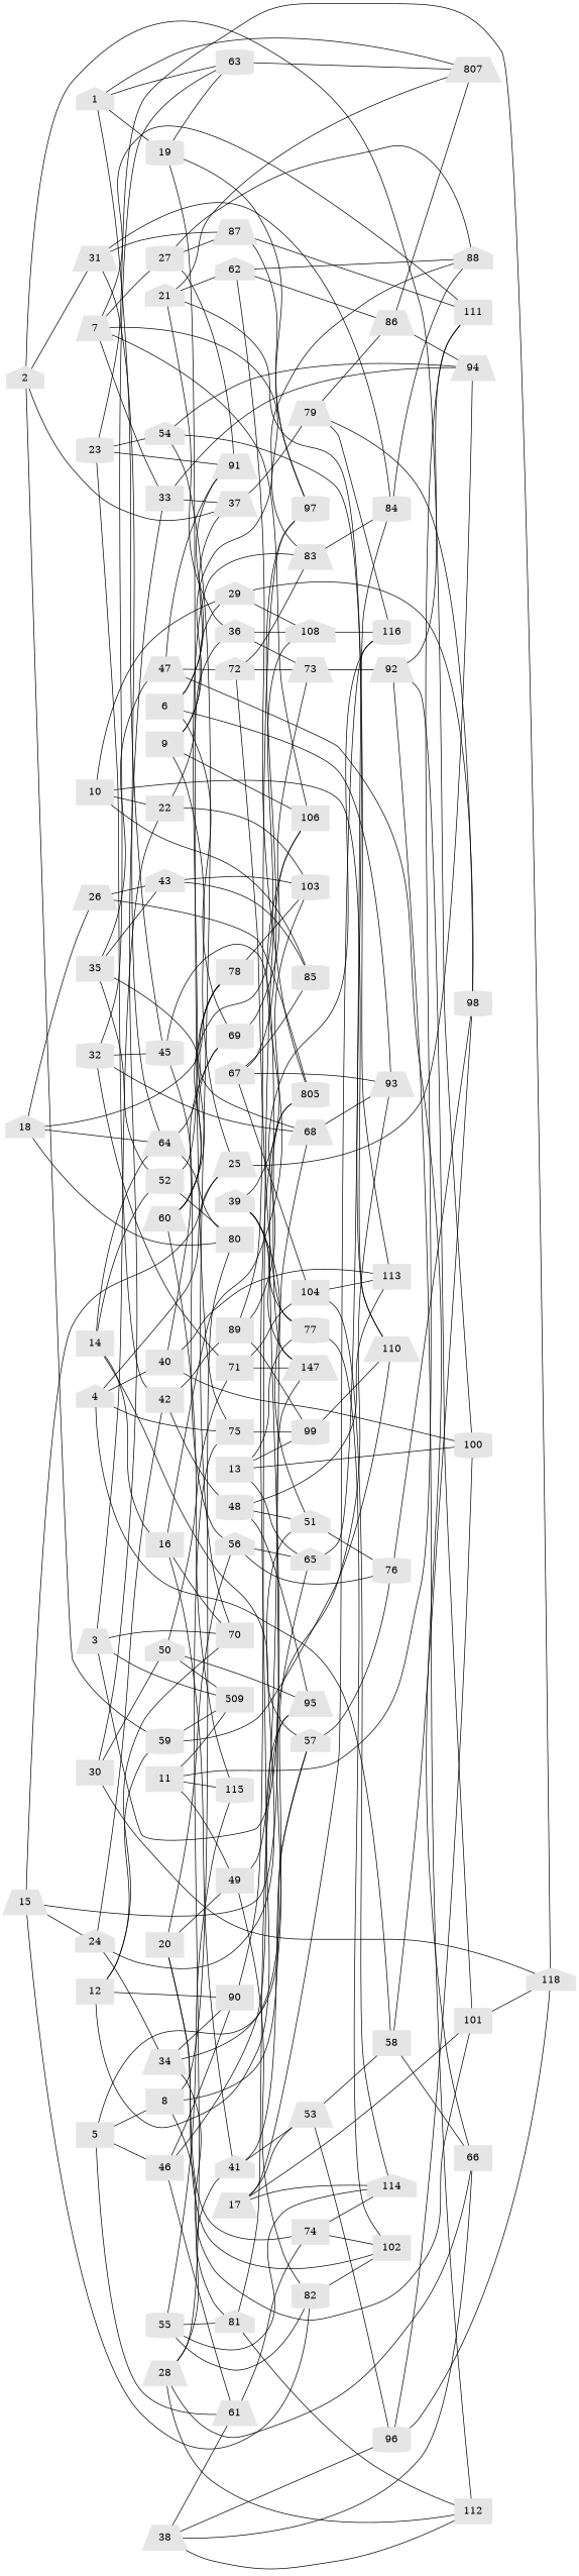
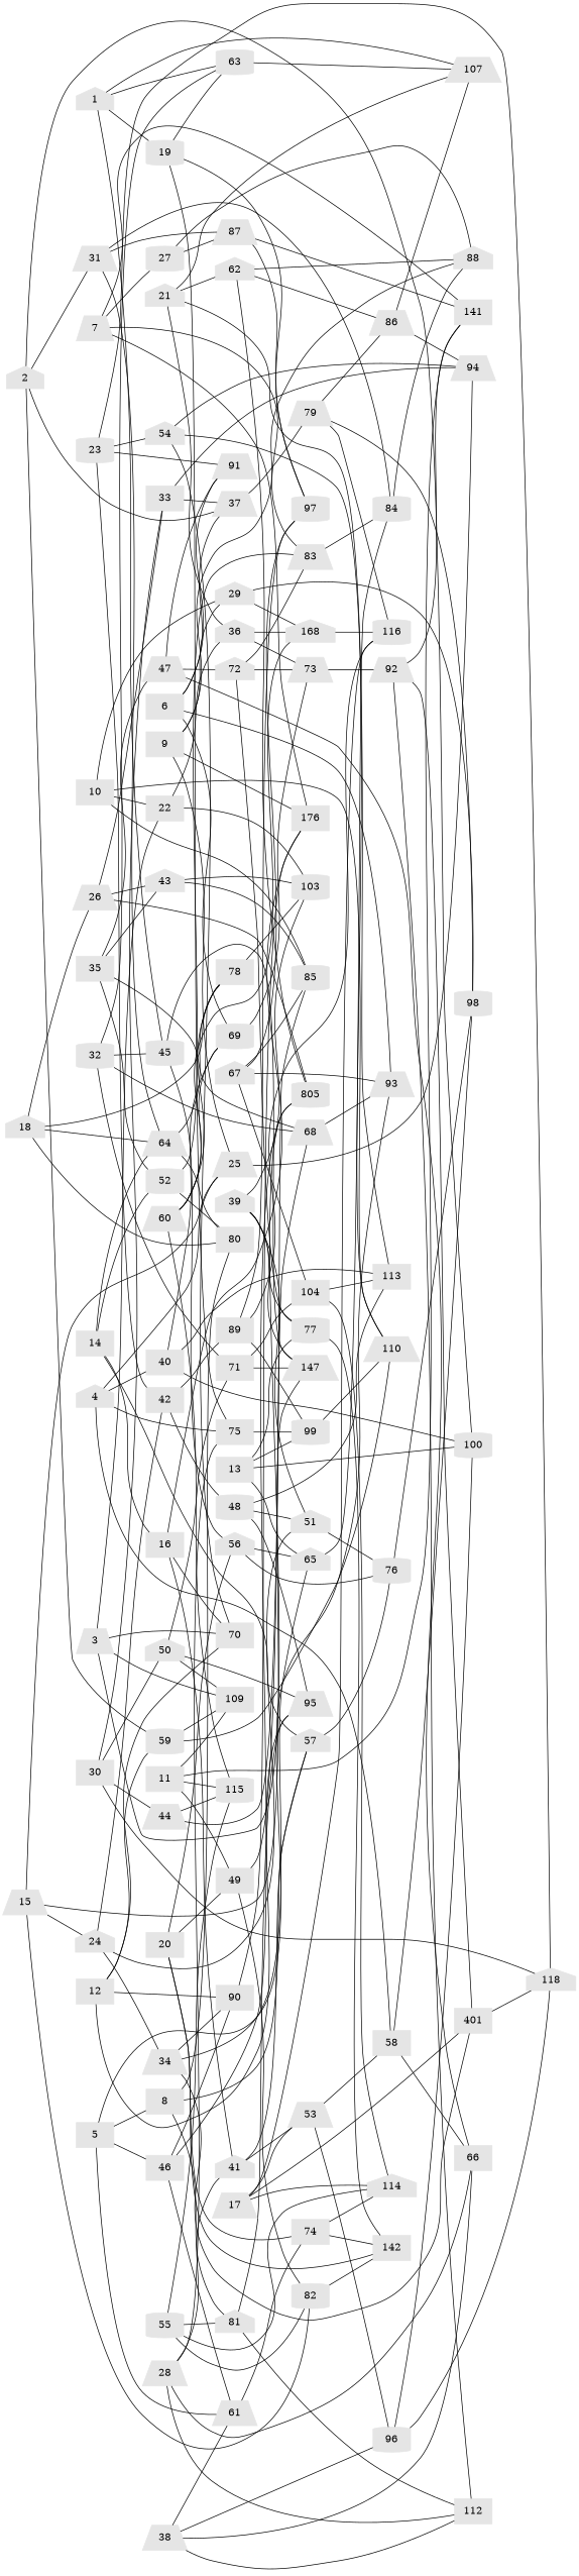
  graph {
    rankdir=LR
    node [color=gray90 shape=box style=filled]
    1 [shape=house]
    19 [shape=cylinder]
    45 [shape=cylinder]
    63 [shape=cylinder]
-   107 [shape=trapezium label=807]
+   107 [shape=trapezium]
    75
    97 [shape=cylinder]
    n8 [label=147 shape=trapezium]
    56 [shape=house]
    2 [shape=house]
    31 [shape=trapezium]
    37 [shape=trapezium]
    59 [shape=cylinder]
    100 [shape=cylinder]
    64 [shape=trapezium]
    87 [shape=trapezium]
    84 [shape=cylinder]
    79 [shape=trapezium]
-   109 [label=509]
+   109
    110 [shape=trapezium]
    3 [shape=trapezium]
    22
    70
    n24 [label=805 shape=cylinder]
    36 [shape=house]
    103 [shape=cylinder]
    4 [shape=house]
    25 [shape=trapezium]
    40
    58
    94 [shape=trapezium]
    69 [shape=cylinder]
    113
    66
    98 [shape=cylinder]
    99 [shape=cylinder]
    5
    8
    46
    61 [shape=trapezium]
    93 [shape=trapezium]
    57 [shape=house]
    80
    81 [shape=house]
    90
    74
    6
    91 [shape=trapezium]
    73 [shape=trapezium]
    7 [shape=trapezium]
    27 [shape=cylinder]
    83 [shape=trapezium]
-   106
-   111
+   106 [label=176]
+   111 [label=141]
    88 [shape=house]
    76 [shape=cylinder]
    95 [shape=trapezium]
    112
    9
    29 [shape=house]
-   108 [shape=house]
+   108 [shape=house label=168]
    10
    85 [shape=cylinder]
    11
    49
    115 [shape=cylinder]
    82 [shape=cylinder]
    68 [shape=trapezium]
    12
    13
    65 [shape=house]
    77 [shape=cylinder]
-   102
+   102 [label=142]
    14
    16
    52 [shape=cylinder]
    41 [shape=house]
    78
    15 [shape=trapezium]
    24 [shape=house]
    42
    34 [shape=trapezium]
    51 [shape=house]
    53 [shape=trapezium]
    17 [shape=trapezium]
-   101
+   101 [label=401]
    114 [shape=house]
    116 [shape=cylinder]
    96 [shape=cylinder]
    118 [shape=house]
    18 [shape=house]
    26 [shape=trapezium]
    33
    43 [shape=house]
+   44 [shape=trapezium]
    20
    21 [shape=house]
    62 [shape=house]
    86 [shape=trapezium]
    23 [shape=cylinder]
    54 [shape=house]
    48 [shape=cylinder]
    89
    28 [shape=trapezium]
    30
    50 [shape=house]
    71
    32 [shape=cylinder]
    104
    35
    47 [shape=trapezium]
    72 [shape=house]
    92 [shape=trapezium]
    38 [shape=trapezium]
    39 [shape=house]
    55 [shape=cylinder]
    60 [shape=trapezium]
    67 [shape=house]
    1 -- 19
    1 -- 45
    1 -- 63
    1 -- 107
    19 -- 63
    19 -- 75
    19 -- 97
    45 -- n8
    45 -- 56
    63 -- 107
    75 -- 99
    56 -- 76
    56 -- 65
    2 -- 31
    2 -- 37
    2 -- 59
    2 -- 100
    31 -- 64
    31 -- 87
    31 -- 84
    37 -- 79
    59 -- 109
    59 -- 110
    64 -- 80
    64 -- 78
    87 -- 97
    87 -- 111
    84 -- 88
    79 -- 98
    79 -- 116
    79 -- 86
    3 -- 109
    3 -- 22
    3 -- 70
    3 -- n24
    22 -- 36
    22 -- 103
    36 -- 73
    36 -- 108
    4 -- 75
    4 -- 25
    4 -- 40
    4 -- 58
    25 -- 94
    40 -- 100
    40 -- 69
    40 -- 113
    58 -- 66
    58 -- 98
    69 -- 73
    99 -- 110
    5 -- 8
    5 -- 46
    5 -- 61
    5 -- 93
    8 -- 57
    8 -- 80
    8 -- 81
    46 -- n24
    46 -- 61
    46 -- 90
    61 -- 74
    57 -- 76
    81 -- 95
    81 -- 112
    90 -- 106
    74 -- 102
    74 -- 114
    6 -- 37
    6 -- 69
    6 -- 93
    6 -- 91
    73 -- 92
    7 -- 27
    7 -- 83
    7 -- 106
    7 -- 111
    27 -- 87
-   27 -- 91
    27 -- 88
    83 -- 84
    76 -- 98
    9 -- 25
    9 -- 106
    9 -- 88
    9 -- 29
    29 -- 98
    29 -- 108
    108 -- 116
    10 -- 110
    10 -- 22
    10 -- 29
    10 -- 85
    11 -- 109
    11 -- 111
    11 -- 49
    11 -- 115
    49 -- 82
    49 -- 68
    82 -- 102
    68 -- 93
    12 -- 59
    12 -- 70
    12 -- 90
    12 -- 95
    13 -- 100
    13 -- 99
    13 -- 65
    13 -- 77
    65 -- 84
    77 -- 102
    14 -- 64
    14 -- 57
    14 -- 16
    14 -- 52
    16 -- 70
    16 -- 106
    16 -- 41
    52 -- 80
    52 -- 83
    41 -- 57
    41 -- 53
    78 -- 103
    15 -- n8
    15 -- 25
    15 -- 82
    15 -- 24
    24 -- 42
    24 -- 34
    24 -- 51
    42 -- 48
    42 -- 89
    34 -- 90
    34 -- 65
    34 -- 101
    51 -- 76
    53 -- 58
    53 -- 96
    17 -- 53
    17 -- 101
    17 -- 114
    17 -- 116
    101 -- 118
    96 -- 100
    96 -- 118
    18 -- 64
    18 -- 80
    18 -- 78
    18 -- 26
    26 -- n24
-   7 -- 33
+   26 -- 33
    26 -- 43
    33 -- 37
    33 -- 94
    43 -- 103
    43 -- 85
+   44 -- 85
+   44 -- 115
    20 -- 56
    20 -- 74
    20 -- 49
    20 -- 102
    21 -- 107
    21 -- 36
    21 -- 113
    21 -- 62
    62 -- n24
    62 -- 88
    62 -- 86
    86 -- 107
    86 -- 94
    23 -- 91
    23 -- 42
    23 -- 118
    23 -- 54
    54 -- 110
    54 -- 70
    54 -- 94
    48 -- 113
    48 -- 95
    48 -- 51
    89 -- 97
    89 -- 99
    89 -- 116
    28 -- 75
    28 -- 66
    28 -- 112
    28 -- 41
    30 -- 118
    30 -- 33
+   30 -- 44
    30 -- 50
    50 -- 109
    50 -- 95
    50 -- 71
    71 -- n8
    71 -- 104
    32 -- 45
    32 -- 63
    32 -- 68
    32 -- 71
    104 -- 113
    104 -- 114
    35 -- 68
    35 -- 52
    35 -- 43
    35 -- 47
    47 -- 66
    47 -- 91
    47 -- 72
    72 -- 73
    72 -- 83
    72 -- 77
    92 -- 111
    92 -- 112
    92 -- 101
    38 -- 66
    38 -- 61
    38 -- 112
    38 -- 96
    39 -- n8
    39 -- 103
    39 -- 77
    39 -- 51
    55 -- 81
    55 -- 115
    55 -- 82
    55 -- 114
    60 -- 69
    60 -- 108
    60 -- 115
    60 -- 78
    67 -- 97
    67 -- 93
    67 -- 85
    67 -- 104
  }
